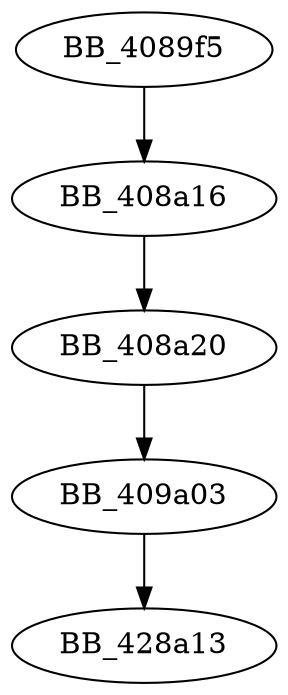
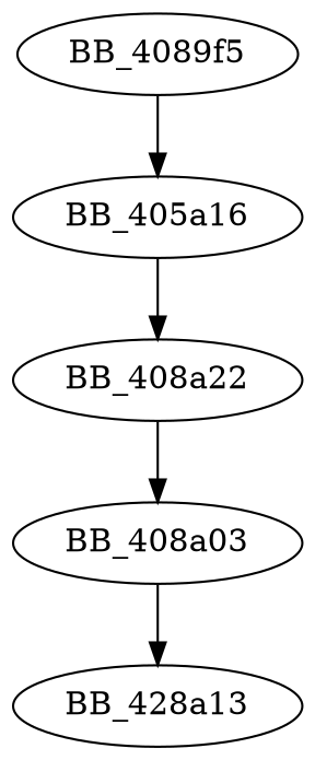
  digraph {
    BB_4089f5
-   BB_408a16
+   BB_408a16 [label=BB_405a16]
    n3 [label=BB_428a13]
-   BB_408a03 [label=BB_409a03]
-   BB_408a20
+   BB_408a03
+   BB_408a20 [label=BB_408a22]
    BB_4089f5 -> BB_408a16
    BB_408a16 -> BB_408a20
    BB_408a03 -> n3
    BB_408a20 -> BB_408a03
  }
